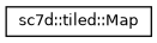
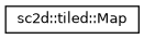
  digraph {
    rankdir=LR
-   n1 [color=black fillcolor=white fontname=Helvetica fontsize=10 height=0.2 label="sc7d::tiled::Map" shape=record style=filled width=0.4]
+   n1 [color=black fillcolor=white fontname=Helvetica fontsize=10 height=0.2 label="sc2d::tiled::Map" shape=record style=filled width=0.4]
  }
